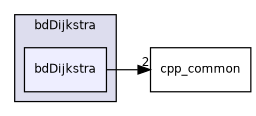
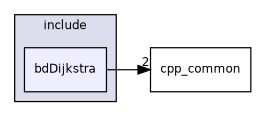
  digraph {
    compound=true
    rankdir=LR
    node [fontname=Helvetica fontsize=10 shape=box]
    n1 [fillcolor="#eeeeff" label=bdDijkstra pencolor=black style=filled]
    n2 [label=cpp_common]
    subgraph cluster_1 {
      bgcolor="#ddddee"
      fontname=Helvetica
      fontsize=10
-     label=bdDijkstra
+     label=include
      pencolor=black
      n1
    }
    n1 -> n2 [headlabel=2 labeldistance=1.5 labelfontname=Helvetica labelfontsize=10]
  }
